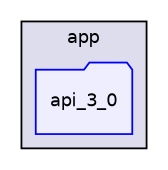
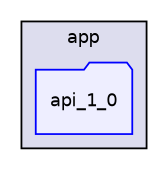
  digraph {
    compound=true
-   n1 [fillcolor="#eeeeff" fontname=Helvetica fontsize=10 label=api_3_0 pencolor=black shape=folder style=filled color=blue]
+   n1 [fillcolor="#eeeeff" fontname=Helvetica fontsize=10 label=api_1_0 pencolor=black shape=folder style=filled color=blue]
    subgraph cluster_1 {
      bgcolor="#ddddee"
      fontname=Helvetica
      fontsize=10
      label=app
      pencolor=black
      n1
    }
  }
